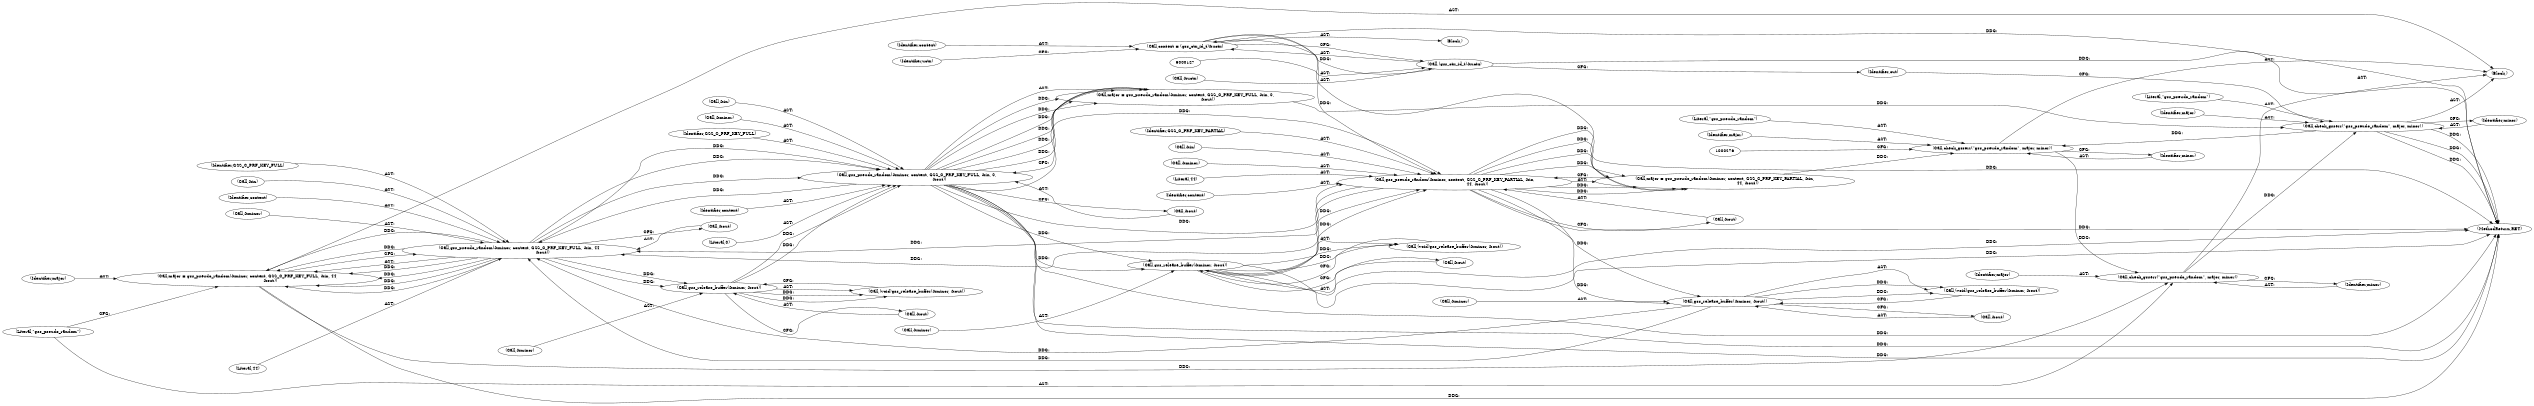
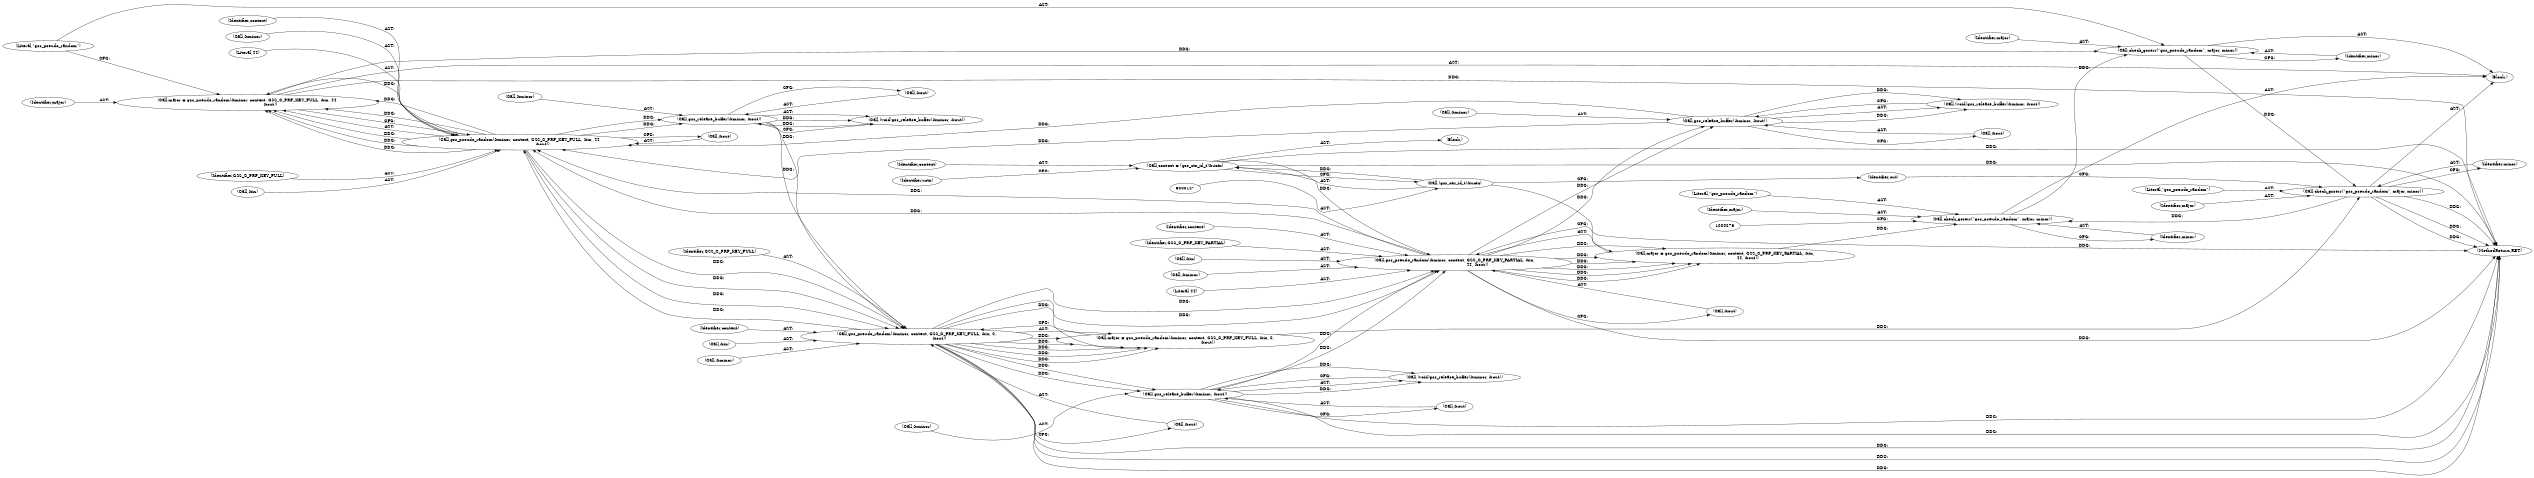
  digraph {
    rankdir=LR
    n1 [label="(Call,major = gss_pseudo_random(&minor, context, GSS_C_PRF_KEY_FULL, &in, 44,\n                                  &out))"]
    n2 [label="(Call,gss_pseudo_random(&minor, context, GSS_C_PRF_KEY_FULL, &in, 44,\n                                  &out))"]
    n3 [label="(Call,check_gsserr(\"gss_pseudo_random\", major, minor))"]
    n4 [label="(MethodReturn,RET)"]
    n5 [label="(Block,)"]
    n6 [label="(Call,gss_pseudo_random(&minor, context, GSS_C_PRF_KEY_FULL, &in, 0,\n                                  &out))"]
    n7 [label="(Call,gss_release_buffer(&minor, &out))"]
    n8 [label="(Call,&out)"]
    n9 [label="(Call,check_gsserr(\"gss_pseudo_random\", major, minor))"]
    n10 [label="(Identifier,minor)"]
    n11 [label="(Call,gss_pseudo_random(&minor, context, GSS_C_PRF_KEY_PARTIAL, &in,\n                                  44, &out))"]
    n12 [label="(Call,gss_release_buffer(&minor, &out))"]
    n13 [label="(Call,major = gss_pseudo_random(&minor, context, GSS_C_PRF_KEY_FULL, &in, 0,\n                                  &out))"]
    n14 [label="(Call,&out)"]
    n15 [label="(Call,&out)"]
    n16 [label="(Call,(void)gss_release_buffer(&minor, &out))"]
    n17 [label="(Call,gss_release_buffer(&minor, &out))"]
    n18 [label="(Call,(void)gss_release_buffer(&minor, &out))"]
    n19 [label="(Call,&out)"]
    n20 [label="(Call,&out)"]
    n21 [label="(Call,major = gss_pseudo_random(&minor, context, GSS_C_PRF_KEY_PARTIAL, &in,\n                                  44, &out))"]
    n22 [label="(Call,check_gsserr(\"gss_pseudo_random\", major, minor))"]
    n23 [label="(Call,(void)gss_release_buffer(&minor, &out))"]
    n24 [label="(Call,&out)"]
    n25 [label="(Call,context = (gss_ctx_id_t)&uctx)"]
    n26 [label="(Call,(gss_ctx_id_t)&uctx)"]
    n27 [label="(Block,)"]
    n28 [label="(Identifier,out)"]
-   n29 [label="(Call,&uctx)"]
    n30 [label="(Identifier,minor)"]
    n31 [label="(Identifier,minor)"]
    n32 [label="(Identifier,GSS_C_PRF_KEY_PARTIAL)"]
    n33 [label="(Identifier,context)"]
    n34 [label="(Literal,\"gss_pseudo_random\")"]
    n35 [label="(Call,&in)"]
    n36 [label="(Literal,44)"]
-   n37 [label="(Literal,0)"]
    n38 [label="(Call,&minor)"]
    n39 [label="(Call,&minor)"]
    n40 [label="(Identifier,uctx)"]
    n41 [label="(Identifier,GSS_C_PRF_KEY_FULL)"]
    n42 [label="(Literal,44)"]
    n43 [label="(Call,&in)"]
    n44 [label="(Call,&minor)"]
    n45 [label="(Identifier,context)"]
    n46 [label="(Literal,\"gss_pseudo_random\")"]
    n47 [label="(Identifier,major)"]
    n48 [label="(Call,&in)"]
    n49 [label="(Identifier,major)"]
    n50 [label="(Call,&minor)"]
    n51 [label="(Call,&minor)"]
    n52 [label="(Identifier,context)"]
    n53 [label="(Identifier,GSS_C_PRF_KEY_FULL)"]
    n54 [label="(Literal,\"gss_pseudo_random\")"]
    n55 [label="(Call,&minor)"]
    n56 [label="(Identifier,major)"]
    n57 [label="(Identifier,major)"]
    n58 [label="(Identifier,context)"]
    n59 [label=6000127]
    n60 [label=1000276]
    n1 -> n2 [label="CFG: "]
    n1 -> n3 [label="DDG: "]
    n1 -> n4 [label="DDG: "]
    n1 -> n5 [label="AST: "]
    n2 -> n1 [label="AST: "]
    n2 -> n1 [label="DDG: "]
    n2 -> n1 [label="DDG: "]
    n2 -> n1 [label="DDG: "]
    n2 -> n1 [label="DDG: "]
    n2 -> n1 [label="DDG: "]
    n2 -> n1 [label="DDG: "]
    n2 -> n6 [label="DDG: "]
    n2 -> n6 [label="DDG: "]
    n2 -> n6 [label="DDG: "]
    n2 -> n7 [label="DDG: "]
    n2 -> n7 [label="DDG: "]
    n2 -> n8 [label="CFG: "]
    n3 -> n5 [label="AST: "]
    n3 -> n9 [label="DDG: "]
    n3 -> n10 [label="CFG: "]
    n6 -> n2 [label="DDG: "]
    n6 -> n4 [label="DDG: "]
    n6 -> n4 [label="DDG: "]
    n6 -> n4 [label="DDG: "]
    n6 -> n11 [label="DDG: "]
    n6 -> n11 [label="DDG: "]
    n6 -> n12 [label="DDG: "]
    n6 -> n12 [label="DDG: "]
    n6 -> n13 [label="AST: "]
    n6 -> n13 [label="DDG: "]
    n6 -> n13 [label="DDG: "]
    n6 -> n13 [label="DDG: "]
    n6 -> n13 [label="DDG: "]
    n6 -> n13 [label="DDG: "]
    n6 -> n13 [label="DDG: "]
    n6 -> n14 [label="CFG: "]
    n7 -> n6 [label="DDG: "]
    n7 -> n6 [label="DDG: "]
    n7 -> n15 [label="CFG: "]
    n7 -> n16 [label="AST: "]
    n7 -> n16 [label="DDG: "]
    n7 -> n16 [label="DDG: "]
    n8 -> n2 [label="AST: "]
    n9 -> n4 [label="DDG: "]
    n9 -> n4 [label="DDG: "]
    n9 -> n4 [label="DDG: "]
    n9 -> n5 [label="AST: "]
    n9 -> n22 [label="DDG: "]
    n9 -> n30 [label="CFG: "]
    n10 -> n3 [label="AST: "]
    n11 -> n2 [label="DDG: "]
    n11 -> n2 [label="DDG: "]
    n11 -> n4 [label="DDG: "]
    n11 -> n17 [label="DDG: "]
    n11 -> n17 [label="DDG: "]
    n11 -> n20 [label="CFG: "]
    n11 -> n21 [label="AST: "]
    n11 -> n21 [label="DDG: "]
    n11 -> n21 [label="DDG: "]
    n11 -> n21 [label="DDG: "]
    n11 -> n21 [label="DDG: "]
    n11 -> n21 [label="DDG: "]
    n11 -> n21 [label="DDG: "]
    n12 -> n4 [label="DDG: "]
    n12 -> n4 [label="DDG: "]
    n12 -> n11 [label="DDG: "]
    n12 -> n11 [label="DDG: "]
    n12 -> n23 [label="AST: "]
    n12 -> n23 [label="DDG: "]
    n12 -> n23 [label="DDG: "]
    n12 -> n24 [label="CFG: "]
    n13 -> n6 [label="CFG: "]
    n13 -> n9 [label="DDG: "]
    n14 -> n6 [label="AST: "]
    n15 -> n7 [label="AST: "]
    n16 -> n7 [label="CFG: "]
    n17 -> n2 [label="DDG: "]
    n17 -> n2 [label="DDG: "]
    n17 -> n18 [label="AST: "]
    n17 -> n18 [label="DDG: "]
    n17 -> n18 [label="DDG: "]
    n17 -> n19 [label="CFG: "]
    n18 -> n17 [label="CFG: "]
    n19 -> n17 [label="AST: "]
    n20 -> n11 [label="AST: "]
    n21 -> n11 [label="CFG: "]
    n21 -> n22 [label="DDG: "]
    n22 -> n3 [label="DDG: "]
    n22 -> n5 [label="AST: "]
    n22 -> n31 [label="CFG: "]
    n23 -> n12 [label="CFG: "]
    n24 -> n12 [label="AST: "]
    n25 -> n4 [label="DDG: "]
    n25 -> n4 [label="DDG: "]
    n25 -> n11 [label="DDG: "]
    n25 -> n26 [label="CFG: "]
    n25 -> n27 [label="AST: "]
    n26 -> n4 [label="DDG: "]
    n26 -> n25 [label="AST: "]
    n26 -> n25 [label="DDG: "]
    n26 -> n28 [label="CFG: "]
    n28 -> n9 [label="CFG: "]
-   n29 -> n26 [label="AST: "]
    n30 -> n9 [label="AST: "]
    n31 -> n22 [label="AST: "]
    n32 -> n11 [label="AST: "]
    n33 -> n6 [label="AST: "]
    n34 -> n9 [label="AST: "]
    n35 -> n11 [label="AST: "]
    n36 -> n2 [label="AST: "]
-   n37 -> n6 [label="AST: "]
    n38 -> n11 [label="AST: "]
    n39 -> n7 [label="AST: "]
    n40 -> n25 [label="CFG: "]
    n41 -> n2 [label="AST: "]
    n42 -> n11 [label="AST: "]
    n43 -> n6 [label="AST: "]
    n44 -> n12 [label="AST: "]
    n45 -> n25 [label="AST: "]
    n46 -> n22 [label="AST: "]
    n47 -> n9 [label="AST: "]
    n48 -> n2 [label="AST: "]
    n49 -> n1 [label="AST: "]
    n50 -> n17 [label="AST: "]
    n51 -> n6 [label="AST: "]
    n52 -> n2 [label="AST: "]
    n53 -> n6 [label="AST: "]
    n54 -> n1 [label="CFG: "]
    n54 -> n3 [label="AST: "]
    n55 -> n2 [label="AST: "]
    n56 -> n3 [label="AST: "]
    n57 -> n22 [label="AST: "]
    n58 -> n11 [label="AST: "]
    n59 -> n26 [label="AST: "]
    n60 -> n22 [label="CFG: "]
  }
